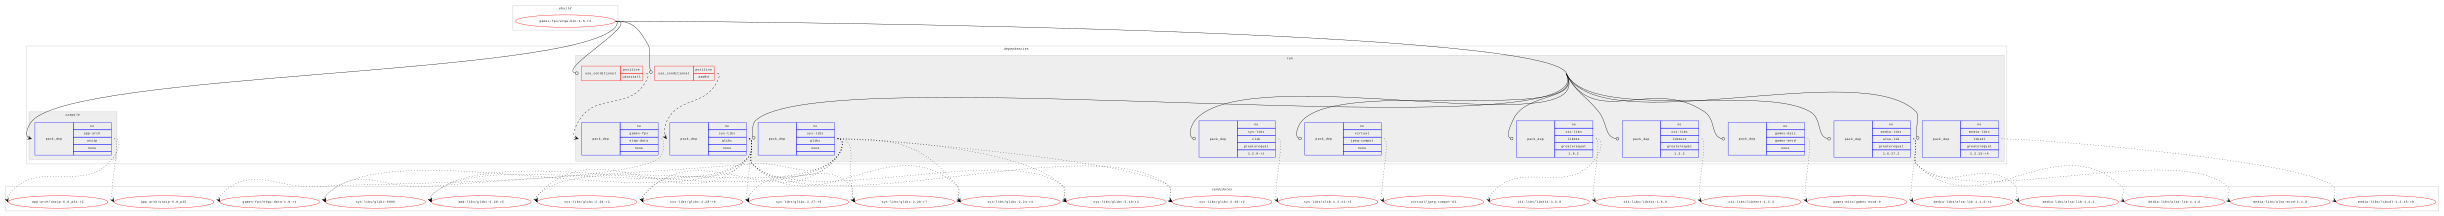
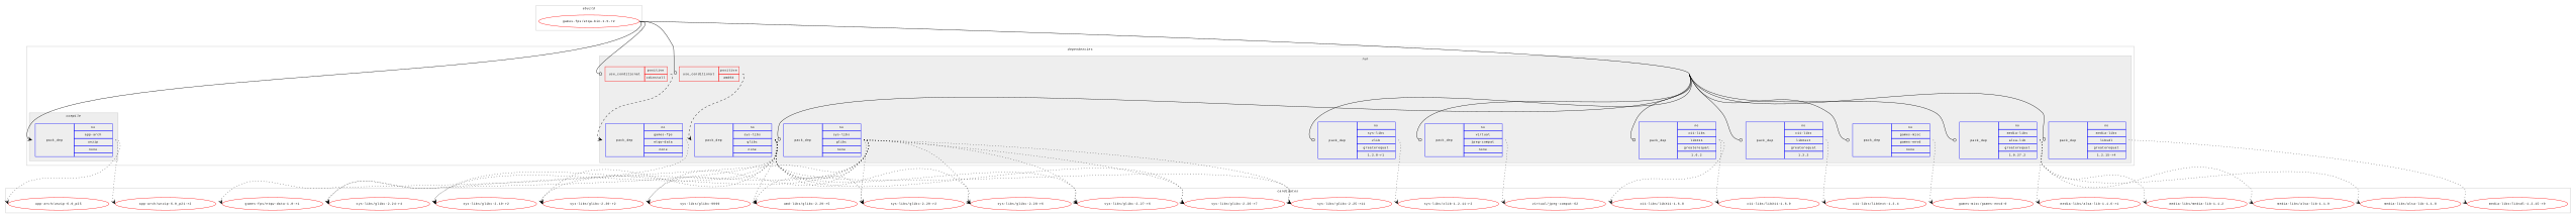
  digraph {
    compound=true
    concentrate=true
    fontname="Liberation Mono"
    fontsize=10
    newrank=true
    rankdir=TB
    ranksep=1.5
    node [color=red fontname="Liberation Mono" fontsize=10]
    edge [arrowhead=vee fontname="Liberation Mono" headport=w style=dotted tailport=e weight=100]
    n1 [label="games-fps/etqw-bin-1.5-r2" width=4]
    n2 [color=blue label=<<TABLE BORDER="0" CELLBORDER="1" CELLSPACING="0" CELLPADDING="4" WIDTH="220"><TR><TD ROWSPAN="6" CELLPADDING="30">pack_dep</TD></TR><TR><TD WIDTH="110">no</TD></TR><TR><TD>app-arch</TD></TR><TR><TD>unzip</TD></TR><TR><TD>none</TD></TR><TR><TD></TD></TR></TABLE>> shape=none]
    n3 [color=blue label=<<TABLE BORDER="0" CELLBORDER="1" CELLSPACING="0" CELLPADDING="4" WIDTH="220"><TR><TD ROWSPAN="6" CELLPADDING="30">pack_dep</TD></TR><TR><TD WIDTH="110">no</TD></TR><TR><TD>sys-libs</TD></TR><TR><TD>glibc</TD></TR><TR><TD>none</TD></TR><TR><TD></TD></TR></TABLE>> shape=none]
    n4 [label=<<TABLE BORDER="0" CELLBORDER="1" CELLSPACING="0" CELLPADDING="4"><TR><TD ROWSPAN="3" CELLPADDING="10">use_conditional</TD></TR><TR><TD>positive</TD></TR><TR><TD>amd64</TD></TR></TABLE>> shape=none]
    n5 [color=blue label=<<TABLE BORDER="0" CELLBORDER="1" CELLSPACING="0" CELLPADDING="4" WIDTH="220"><TR><TD ROWSPAN="6" CELLPADDING="30">pack_dep</TD></TR><TR><TD WIDTH="110">no</TD></TR><TR><TD>games-fps</TD></TR><TR><TD>etqw-data</TD></TR><TR><TD>none</TD></TR><TR><TD></TD></TR></TABLE>> shape=none]
    n6 [label=<<TABLE BORDER="0" CELLBORDER="1" CELLSPACING="0" CELLPADDING="4"><TR><TD ROWSPAN="3" CELLPADDING="10">use_conditional</TD></TR><TR><TD>positive</TD></TR><TR><TD>cdinstall</TD></TR></TABLE>> shape=none]
    n7 [color=blue label=<<TABLE BORDER="0" CELLBORDER="1" CELLSPACING="0" CELLPADDING="4" WIDTH="220"><TR><TD ROWSPAN="6" CELLPADDING="30">pack_dep</TD></TR><TR><TD WIDTH="110">no</TD></TR><TR><TD>games-misc</TD></TR><TR><TD>games-envd</TD></TR><TR><TD>none</TD></TR><TR><TD></TD></TR></TABLE>> shape=none]
    n8 [color=blue label=<<TABLE BORDER="0" CELLBORDER="1" CELLSPACING="0" CELLPADDING="4" WIDTH="220"><TR><TD ROWSPAN="6" CELLPADDING="30">pack_dep</TD></TR><TR><TD WIDTH="110">no</TD></TR><TR><TD>media-libs</TD></TR><TR><TD>alsa-lib</TD></TR><TR><TD>greaterequal</TD></TR><TR><TD>1.0.27.2</TD></TR></TABLE>> shape=none]
    n9 [color=blue label=<<TABLE BORDER="0" CELLBORDER="1" CELLSPACING="0" CELLPADDING="4" WIDTH="220"><TR><TD ROWSPAN="6" CELLPADDING="30">pack_dep</TD></TR><TR><TD WIDTH="110">no</TD></TR><TR><TD>media-libs</TD></TR><TR><TD>libsdl</TD></TR><TR><TD>greaterequal</TD></TR><TR><TD>1.2.15-r4</TD></TR></TABLE>> shape=none]
    n10 [color=blue label=<<TABLE BORDER="0" CELLBORDER="1" CELLSPACING="0" CELLPADDING="4" WIDTH="220"><TR><TD ROWSPAN="6" CELLPADDING="30">pack_dep</TD></TR><TR><TD WIDTH="110">no</TD></TR><TR><TD>sys-libs</TD></TR><TR><TD>glibc</TD></TR><TR><TD>none</TD></TR><TR><TD></TD></TR></TABLE>> shape=none]
    n11 [color=blue label=<<TABLE BORDER="0" CELLBORDER="1" CELLSPACING="0" CELLPADDING="4" WIDTH="220"><TR><TD ROWSPAN="6" CELLPADDING="30">pack_dep</TD></TR><TR><TD WIDTH="110">no</TD></TR><TR><TD>sys-libs</TD></TR><TR><TD>zlib</TD></TR><TR><TD>greaterequal</TD></TR><TR><TD>1.2.8-r1</TD></TR></TABLE>> shape=none]
    n12 [color=blue label=<<TABLE BORDER="0" CELLBORDER="1" CELLSPACING="0" CELLPADDING="4" WIDTH="220"><TR><TD ROWSPAN="6" CELLPADDING="30">pack_dep</TD></TR><TR><TD WIDTH="110">no</TD></TR><TR><TD>virtual</TD></TR><TR><TD>jpeg-compat</TD></TR><TR><TD>none</TD></TR><TR><TD></TD></TR></TABLE>> shape=none]
    n13 [color=blue label=<<TABLE BORDER="0" CELLBORDER="1" CELLSPACING="0" CELLPADDING="4" WIDTH="220"><TR><TD ROWSPAN="6" CELLPADDING="30">pack_dep</TD></TR><TR><TD WIDTH="110">no</TD></TR><TR><TD>x11-libs</TD></TR><TR><TD>libX11</TD></TR><TR><TD>greaterequal</TD></TR><TR><TD>1.6.2</TD></TR></TABLE>> shape=none]
    n14 [color=blue label=<<TABLE BORDER="0" CELLBORDER="1" CELLSPACING="0" CELLPADDING="4" WIDTH="220"><TR><TD ROWSPAN="6" CELLPADDING="30">pack_dep</TD></TR><TR><TD WIDTH="110">no</TD></TR><TR><TD>x11-libs</TD></TR><TR><TD>libXext</TD></TR><TR><TD>greaterequal</TD></TR><TR><TD>1.3.2</TD></TR></TABLE>> shape=none]
    n15 [label="app-arch/unzip-6.0_p21-r2" width=4]
    n16 [label="app-arch/unzip-6.0_p25" width=4]
    n17 [label="sys-libs/glibc-2.19-r2" width=4]
    n18 [label="sys-libs/glibc-2.24-r4" width=4]
+   n19 [label="sys-libs/glibc-2.25-r11" width=4]
    n20 [label="sys-libs/glibc-2.26-r7" width=4]
    n21 [label="sys-libs/glibc-2.27-r6" width=4]
    n22 [label="sys-libs/glibc-2.28-r6" width=4]
    n23 [label="sys-libs/glibc-2.29-r2" width=4]
    n24 [label="amd-libs/glibc-2.29-r5" width=4]
    n25 [label="sys-libs/glibc-2.30-r2" width=4]
    n26 [label="sys-libs/glibc-9999" width=4]
    n27 [label="games-fps/etqw-data-1.0-r1" width=4]
    n28 [label="games-misc/games-envd-0" width=4]
-   n29 [label="media-libs/alsa-lib-1.1.2" width=4]
+   n29 [label="media-libs/media-lib-1.1.2" width=4]
    n30 [label="media-libs/alsa-lib-1.1.6-r1" width=4]
-   n31 [label="media-libs/alsa-envd-1.1.8" width=4]
+   n31 [label="media-libs/alsa-lib-1.1.8" width=4]
    n32 [label="media-libs/alsa-lib-1.1.9" width=4]
    n33 [label="media-libs/libsdl-1.2.15-r9" width=4]
    n34 [label="sys-libs/zlib-1.2.11-r2" width=4]
    n35 [label="virtual/jpeg-compat-62" width=4]
    n36 [label="x11-libs/libX11-1.6.8" width=4]
    n37 [label="x11-libs/libX11-1.6.9" width=4]
    n38 [label="x11-libs/libXext-1.3.4" width=4]
    subgraph cluster_1 {
      color=gray
      label=<<i>ebuild</i>>
      rank=same
      n1
    }
    subgraph cluster_2 {
      color=gray
      label=<<i>dependencies</i>>
      subgraph cluster_3 {
        color=gray
        fillcolor="#eeeeee"
        label=<<i>compile</i>>
        style=filled
        subgraph sub_4 {
          color=gray
          fillcolor="#eeeeee"
          label=<<i>compile</i>>
          style=filled
          n2
        }
      }
      subgraph cluster_5 {
        color=gray
        fillcolor="#eeeeee"
        label=<<i>compile and run</i>>
        style=filled
      }
      subgraph cluster_6 {
        color=gray
        fillcolor="#eeeeee"
        label=<<i>run</i>>
        style=filled
        subgraph sub_7 {
          color=gray
          fillcolor="#eeeeee"
          label=<<i>run</i>>
          style=filled
          n4
          subgraph sub_8 {
            color=gray
            fillcolor="#eeeeee"
            label=<<i>run</i>>
            style=filled
            n3
          }
        }
        subgraph sub_9 {
          color=gray
          fillcolor="#eeeeee"
          label=<<i>run</i>>
          style=filled
          n6
          subgraph sub_10 {
            color=gray
            fillcolor="#eeeeee"
            label=<<i>run</i>>
            style=filled
            n5
          }
        }
        subgraph sub_11 {
          color=gray
          fillcolor="#eeeeee"
          label=<<i>run</i>>
          style=filled
          n7
        }
        subgraph sub_12 {
          color=gray
          fillcolor="#eeeeee"
          label=<<i>run</i>>
          style=filled
          n8
        }
        subgraph sub_13 {
          color=gray
          fillcolor="#eeeeee"
          label=<<i>run</i>>
          style=filled
          n9
        }
        subgraph sub_14 {
          color=gray
          fillcolor="#eeeeee"
          label=<<i>run</i>>
          style=filled
          n10
        }
        subgraph sub_15 {
          color=gray
          fillcolor="#eeeeee"
          label=<<i>run</i>>
          style=filled
          n11
        }
        subgraph sub_16 {
          color=gray
          fillcolor="#eeeeee"
          label=<<i>run</i>>
          style=filled
          n12
        }
        subgraph sub_17 {
          color=gray
          fillcolor="#eeeeee"
          label=<<i>run</i>>
          style=filled
          n13
        }
        subgraph sub_18 {
          color=gray
          fillcolor="#eeeeee"
          label=<<i>run</i>>
          style=filled
          n14
        }
      }
    }
    subgraph cluster_19 {
      color=gray
      label=<<i>candidates</i>>
      rank=same
      subgraph sub_20 {
        color=black
        label=<<i>candidates</i>>
        nodesep=1
        rank=same
        n15
        n16
      }
      subgraph sub_21 {
        color=black
        label=<<i>candidates</i>>
        nodesep=1
        rank=same
        n17
        n18
+       n19
        n20
        n21
        n22
        n23
        n24
        n25
        n26
      }
      subgraph sub_22 {
        color=black
        label=<<i>candidates</i>>
        nodesep=1
        rank=same
        n27
      }
      subgraph sub_23 {
        color=black
        label=<<i>candidates</i>>
        nodesep=1
        rank=same
        n28
      }
      subgraph sub_24 {
        color=black
        label=<<i>candidates</i>>
        nodesep=1
        rank=same
        n29
        n30
        n31
        n32
      }
      subgraph sub_25 {
        color=black
        label=<<i>candidates</i>>
        nodesep=1
        rank=same
        n33
      }
      subgraph sub_26 {
        color=black
        label=<<i>candidates</i>>
        nodesep=1
        rank=same
        n17
        n18
+       n19
        n20
        n21
        n22
        n23
        n24
        n25
        n26
      }
      subgraph sub_27 {
        color=black
        label=<<i>candidates</i>>
        nodesep=1
        rank=same
        n34
      }
      subgraph sub_28 {
        color=black
        label=<<i>candidates</i>>
        nodesep=1
        rank=same
        n35
      }
      subgraph sub_29 {
        color=black
        label=<<i>candidates</i>>
        nodesep=1
        rank=same
        n36
        n37
      }
      subgraph sub_30 {
        color=black
        label=<<i>candidates</i>>
        nodesep=1
        rank=same
        n38
      }
    }
    n1 -> n2 [style=solid weight=20]
    n1 -> n4 [arrowhead=odot style=solid weight=20]
    n1 -> n6 [arrowhead=odot style=solid weight=20]
    n1 -> n7 [arrowhead=odot style=solid weight=20]
    n1 -> n8 [arrowhead=odot style=solid weight=20]
    n1 -> n9 [arrowhead=odot style=solid weight=20]
    n1 -> n10 [arrowhead=odot style=solid weight=20]
    n1 -> n11 [arrowhead=odot style=solid weight=20]
    n1 -> n12 [arrowhead=odot style=solid weight=20]
    n1 -> n13 [arrowhead=odot style=solid weight=20]
    n1 -> n14 [arrowhead=odot style=solid weight=20]
    n2 -> n15
    n2 -> n16
    n3 -> n17
    n3 -> n18
+   n3 -> n19
    n3 -> n20
    n3 -> n21
    n3 -> n22
    n3 -> n23
    n3 -> n24
    n3 -> n25
    n3 -> n26
    n4 -> n3 [style=dashed weight=20]
    n5 -> n27
    n6 -> n5 [style=dashed weight=20]
    n7 -> n28
    n8 -> n29
    n8 -> n30
    n8 -> n31
    n8 -> n32
    n9 -> n33
    n10 -> n17
    n10 -> n18
+   n10 -> n19
    n10 -> n20
    n10 -> n21
    n10 -> n22
    n10 -> n23
    n10 -> n24
    n10 -> n25
    n10 -> n26
    n11 -> n34
    n12 -> n35
    n13 -> n36
    n13 -> n37
    n14 -> n38
  }
